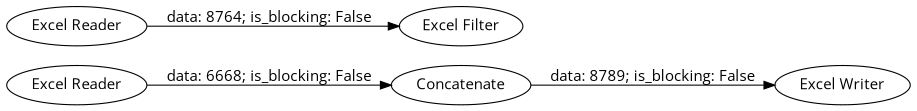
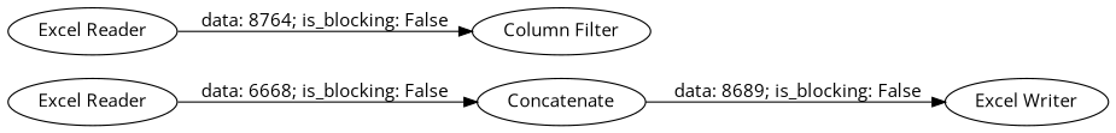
  digraph {
    fontname="Open Sans"
    rankdir=LR
    node [fontname="Open Sans"]
    edge [fontname="Open Sans"]
    n1 [label=Concatenate]
    n2 [label="Excel Writer"]
-   n3 [label="Excel Filter"]
+   n3 [label="Column Filter"]
    n4 [label="Excel Reader"]
    n5 [label="Excel Reader"]
-   n1 -> n2 [label="data: 8789; is_blocking: False"]
+   n1 -> n2 [label="data: 8689; is_blocking: False"]
    n4 -> n3 [label="data: 8764; is_blocking: False"]
    n5 -> n1 [label="data: 6668; is_blocking: False"]
  }
